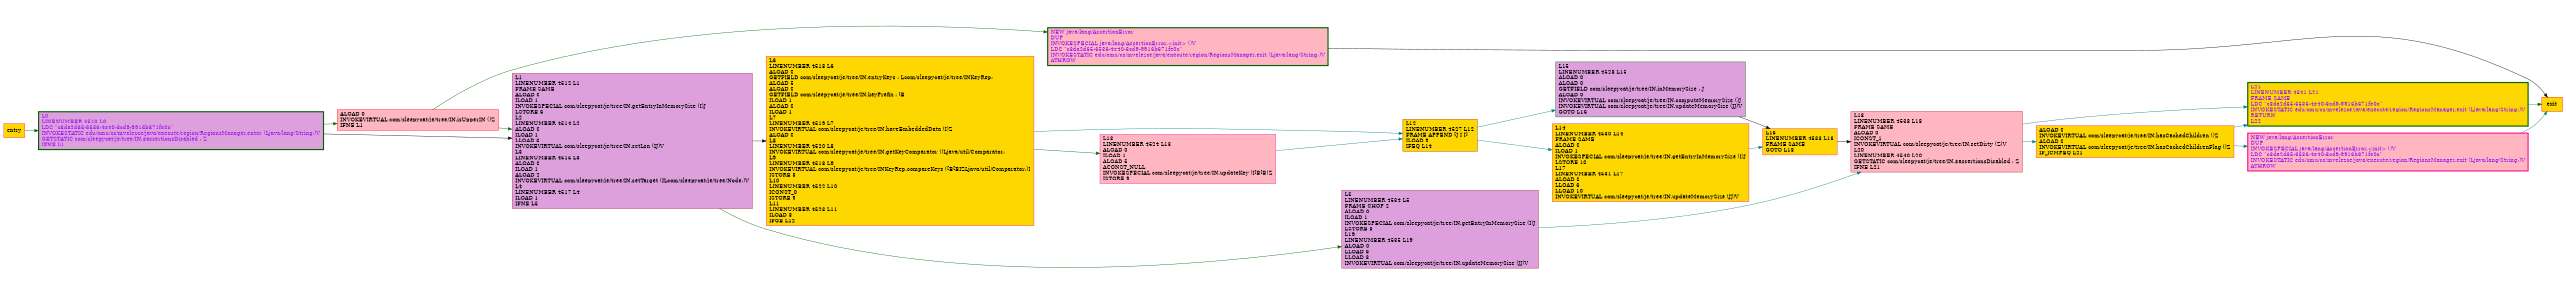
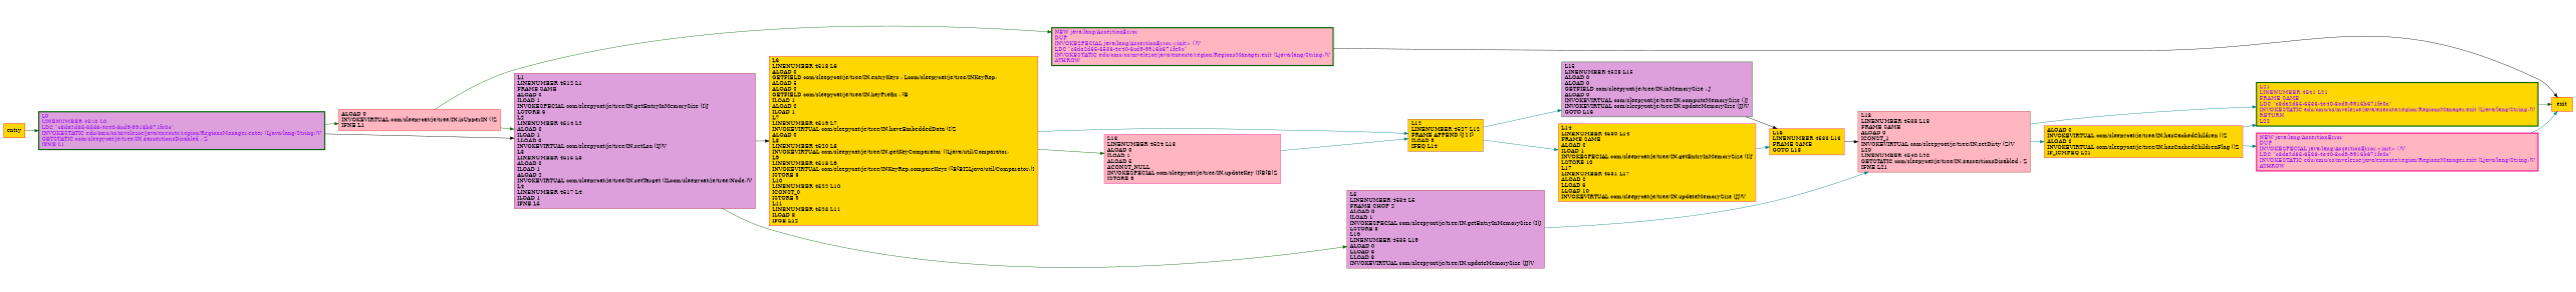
  digraph {
    rankdir=LR
    node [shape=record style=filled fillcolor=gold color=deeppink]
    edge [color=teal]
    n1 [label="L15\lLINENUMBER 4528 L15\lALOAD 0\lALOAD 0\lGETFIELD com/sleepycat/je/tree/IN.inMemorySize : J\lALOAD 0\lINVOKEVIRTUAL com/sleepycat/je/tree/IN.computeMemorySize ()J\lINVOKEVIRTUAL com/sleepycat/je/tree/IN.updateMemorySize (JJ)V\lGOTO L16\l" fillcolor=plum color=darkgreen]
    n2 [label="L16\lLINENUMBER 4533 L16\lFRAME SAME\lGOTO L18\l"]
    n3 [label="ALOAD 0\lINVOKEVIRTUAL com/sleepycat/je/tree/IN.isUpperIN ()Z\lIFNE L1\l" fillcolor=lightpink color=red]
    n4 [color=darkgreen fontcolor=purple label="NEW java/lang/AssertionError\lDUP\lINVOKESPECIAL java/lang/AssertionError.\<init\> ()V\lLDC \"c8da2d65-6536-4e40-8cd9-9916b671fe0c\"\lINVOKESTATIC edu/cmu/cs/mvelezce/java/execute/region/RegionsManager.exit (Ljava/lang/String;)V\lATHROW\l" penwidth=3 fillcolor=lightpink]
    n5 [label="L1\lLINENUMBER 4512 L1\lFRAME SAME\lALOAD 0\lILOAD 1\lINVOKESPECIAL com/sleepycat/je/tree/IN.getEntryInMemorySize (I)J\lLSTORE 6\lL2\lLINENUMBER 4514 L2\lALOAD 0\lILOAD 1\lLLOAD 3\lINVOKEVIRTUAL com/sleepycat/je/tree/IN.setLsn (IJ)V\lL3\lLINENUMBER 4515 L3\lALOAD 0\lILOAD 1\lALOAD 2\lINVOKEVIRTUAL com/sleepycat/je/tree/IN.setTarget (ILcom/sleepycat/je/tree/Node;)V\lL4\lLINENUMBER 4517 L4\lILOAD 1\lIFNE L5\l" fillcolor=plum color=brown]
    n6 [label="L12\lLINENUMBER 4527 L12\lFRAME APPEND [J I I]\lILOAD 9\lIFEQ L14\l" color=brown]
    n7 [label="L14\lLINENUMBER 4530 L14\lFRAME SAME\lALOAD 0\lILOAD 1\lINVOKESPECIAL com/sleepycat/je/tree/IN.getEntryInMemorySize (I)J\lLSTORE 10\lL17\lLINENUMBER 4531 L17\lALOAD 0\lLLOAD 6\lLLOAD 10\lINVOKEVIRTUAL com/sleepycat/je/tree/IN.updateMemorySize (JJ)V\l"]
    n8 [label="L18\lLINENUMBER 4538 L18\lFRAME SAME\lALOAD 0\lICONST_1\lINVOKEVIRTUAL com/sleepycat/je/tree/IN.setDirty (Z)V\lL20\lLINENUMBER 4540 L20\lGETSTATIC com/sleepycat/je/tree/IN.$assertionsDisabled : Z\lIFNE L21\l" fillcolor=lightpink color=brown]
    n9 [color=darkgreen fontcolor=purple label="L21\lLINENUMBER 4541 L21\lFRAME SAME\lLDC \"c8da2d65-6536-4e40-8cd9-9916b671fe0c\"\lINVOKESTATIC edu/cmu/cs/mvelezce/java/execute/region/RegionsManager.exit (Ljava/lang/String;)V\lRETURN\lL22\l" penwidth=3]
    n10 [label="ALOAD 0\lINVOKEVIRTUAL com/sleepycat/je/tree/IN.hasCachedChildren ()Z\lALOAD 0\lINVOKEVIRTUAL com/sleepycat/je/tree/IN.hasCachedChildrenFlag ()Z\lIF_ICMPEQ L21\l"]
    n11 [fontcolor=purple label="NEW java/lang/AssertionError\lDUP\lINVOKESPECIAL java/lang/AssertionError.\<init\> ()V\lLDC \"c8da2d65-6536-4e40-8cd9-9916b671fe0c\"\lINVOKESTATIC edu/cmu/cs/mvelezce/java/execute/region/RegionsManager.exit (Ljava/lang/String;)V\lATHROW\l" penwidth=3 fillcolor=lightpink]
    exit [color=red]
    n13 [label="L6\lLINENUMBER 4518 L6\lALOAD 0\lGETFIELD com/sleepycat/je/tree/IN.entryKeys : Lcom/sleepycat/je/tree/INKeyRep;\lALOAD 5\lALOAD 0\lGETFIELD com/sleepycat/je/tree/IN.keyPrefix : [B\lILOAD 1\lALOAD 0\lILOAD 1\lL7\lLINENUMBER 4519 L7\lINVOKEVIRTUAL com/sleepycat/je/tree/IN.haveEmbeddedData (I)Z\lALOAD 0\lL8\lLINENUMBER 4520 L8\lINVOKEVIRTUAL com/sleepycat/je/tree/IN.getKeyComparator ()Ljava/util/Comparator;\lL9\lLINENUMBER 4518 L9\lINVOKEVIRTUAL com/sleepycat/je/tree/INKeyRep.compareKeys ([B[BIZLjava/util/Comparator;)I\lISTORE 8\lL10\lLINENUMBER 4522 L10\lICONST_0\lISTORE 9\lL11\lLINENUMBER 4523 L11\lILOAD 8\lIFGE L12\l"]
    n14 [label="L13\lLINENUMBER 4524 L13\lALOAD 0\lILOAD 1\lALOAD 5\lACONST_NULL\lINVOKESPECIAL com/sleepycat/je/tree/IN.updateKey (I[B[B)Z\lISTORE 9\l" fillcolor=lightpink]
    n15 [color=darkgreen fontcolor=purple label="L0\lLINENUMBER 4510 L0\lLDC \"c8da2d65-6536-4e40-8cd9-9916b671fe0c\"\lINVOKESTATIC edu/cmu/cs/mvelezce/java/execute/region/RegionsManager.enter (Ljava/lang/String;)V\lGETSTATIC com/sleepycat/je/tree/IN.$assertionsDisabled : Z\lIFNE L1\l" penwidth=3 fillcolor=plum]
    n16 [label="L5\lLINENUMBER 4534 L5\lFRAME CHOP 2\lALOAD 0\lILOAD 1\lINVOKESPECIAL com/sleepycat/je/tree/IN.getEntryInMemorySize (I)J\lLSTORE 8\lL19\lLINENUMBER 4535 L19\lALOAD 0\lLLOAD 6\lLLOAD 8\lINVOKEVIRTUAL com/sleepycat/je/tree/IN.updateMemorySize (JJ)V\l" fillcolor=plum color=brown]
-   entry
+   entry [color=red]
    n1 -> n2 [color=black]
    n2 -> n8 [color=black]
    n3 -> n4 [color=darkgreen]
    n3 -> n5 [color=darkgreen]
    n4 -> exit [color=black]
    n5 -> n13 [color=black]
    n5 -> n16 [color=darkgreen]
    n6 -> n1
    n6 -> n7
    n7 -> n2
    n8 -> n9
    n8 -> n10
    n9 -> exit [color=darkgreen]
    n10 -> n9
    n10 -> n11
    n11 -> exit
    n13 -> n6
    n13 -> n14 [color=darkgreen]
    n14 -> n6
    n15 -> n3 [color=darkgreen]
    n15 -> n5 [color=black]
    n16 -> n8
    entry -> n15 [color=darkgreen]
  }
